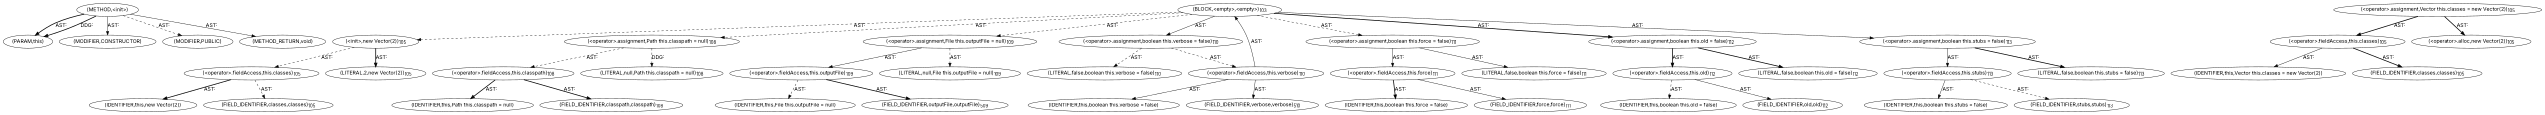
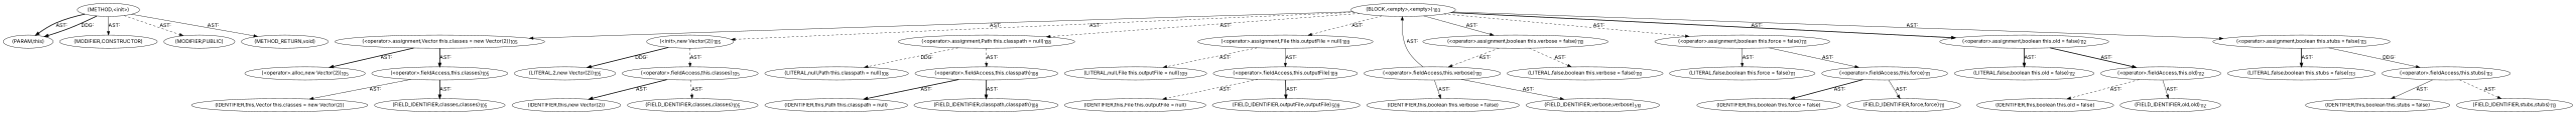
  digraph {
    fontname=Inter
    node [fontname=Inter]
    edge [fontname=Inter style=solid]
    n1 [label=<(METHOD,&lt;init&gt;)>]
    n2 [label=<(PARAM,this)>]
    n3 [label=<(MODIFIER,CONSTRUCTOR)>]
    n4 [label=<(MODIFIER,PUBLIC)>]
    n5 [label=<(METHOD_RETURN,void)>]
    n6 [label=<(BLOCK,&lt;empty&gt;,&lt;empty&gt;)<SUB>103</SUB>>]
    n7 [label=<(&lt;operator&gt;.assignment,Vector this.classes = new Vector(2))<SUB>105</SUB>>]
    n8 [label=<(&lt;init&gt;,new Vector(2))<SUB>105</SUB>>]
    n9 [label=<(&lt;operator&gt;.assignment,Path this.classpath = null)<SUB>108</SUB>>]
    n10 [label=<(&lt;operator&gt;.assignment,File this.outputFile = null)<SUB>109</SUB>>]
    n11 [label=<(&lt;operator&gt;.assignment,boolean this.verbose = false)<SUB>110</SUB>>]
    n12 [label=<(&lt;operator&gt;.assignment,boolean this.force = false)<SUB>111</SUB>>]
    n13 [label=<(&lt;operator&gt;.assignment,boolean this.old = false)<SUB>112</SUB>>]
    n14 [label=<(&lt;operator&gt;.assignment,boolean this.stubs = false)<SUB>113</SUB>>]
    n15 [label=<(&lt;operator&gt;.fieldAccess,this.classes)<SUB>105</SUB>>]
    n16 [label=<(&lt;operator&gt;.alloc,new Vector(2))<SUB>105</SUB>>]
    n17 [label=<(&lt;operator&gt;.fieldAccess,this.classes)<SUB>105</SUB>>]
    n18 [label=<(LITERAL,2,new Vector(2))<SUB>105</SUB>>]
    n19 [label=<(&lt;operator&gt;.fieldAccess,this.classpath)<SUB>108</SUB>>]
    n20 [label=<(LITERAL,null,Path this.classpath = null)<SUB>108</SUB>>]
    n21 [label=<(&lt;operator&gt;.fieldAccess,this.outputFile)<SUB>109</SUB>>]
    n22 [label=<(LITERAL,null,File this.outputFile = null)<SUB>109</SUB>>]
    n23 [label=<(&lt;operator&gt;.fieldAccess,this.verbose)<SUB>110</SUB>>]
    n24 [label=<(LITERAL,false,boolean this.verbose = false)<SUB>110</SUB>>]
    n25 [label=<(&lt;operator&gt;.fieldAccess,this.force)<SUB>111</SUB>>]
    n26 [label=<(LITERAL,false,boolean this.force = false)<SUB>111</SUB>>]
    n27 [label=<(&lt;operator&gt;.fieldAccess,this.old)<SUB>112</SUB>>]
    n28 [label=<(LITERAL,false,boolean this.old = false)<SUB>112</SUB>>]
    n29 [label=<(&lt;operator&gt;.fieldAccess,this.stubs)<SUB>113</SUB>>]
    n30 [label=<(LITERAL,false,boolean this.stubs = false)<SUB>113</SUB>>]
    n31 [label=<(IDENTIFIER,this,Vector this.classes = new Vector(2))>]
    n32 [label=<(FIELD_IDENTIFIER,classes,classes)<SUB>105</SUB>>]
    n33 [label=<(IDENTIFIER,this,new Vector(2))>]
    n34 [label=<(FIELD_IDENTIFIER,classes,classes)<SUB>105</SUB>>]
    n35 [label=<(IDENTIFIER,this,Path this.classpath = null)>]
    n36 [label=<(FIELD_IDENTIFIER,classpath,classpath)<SUB>108</SUB>>]
    n37 [label=<(IDENTIFIER,this,File this.outputFile = null)>]
    n38 [label=<(FIELD_IDENTIFIER,outputFile,outputFile)<SUB>509</SUB>>]
    n39 [label=<(IDENTIFIER,this,boolean this.verbose = false)>]
    n40 [label=<(FIELD_IDENTIFIER,verbose,verbose)<SUB>510</SUB>>]
    n41 [label=<(IDENTIFIER,this,boolean this.force = false)>]
    n42 [label=<(FIELD_IDENTIFIER,force,force)<SUB>111</SUB>>]
    n43 [label=<(IDENTIFIER,this,boolean this.old = false)>]
    n44 [label=<(FIELD_IDENTIFIER,old,old)<SUB>112</SUB>>]
    n45 [label=<(IDENTIFIER,this,boolean this.stubs = false)>]
    n46 [label=<(FIELD_IDENTIFIER,stubs,stubs)<SUB>113</SUB>>]
    n1 -> n2 [label="AST: " style=bold]
    n1 -> n2 [label="DDG: " style=bold]
    n1 -> n3 [label="AST: "]
    n1 -> n4 [label="AST: " style=dashed]
    n1 -> n5 [label="AST: "]
+   n6 -> n7 [label="AST: "]
    n6 -> n8 [label="AST: " style=dashed]
    n6 -> n9 [label="AST: " style=dashed]
    n6 -> n10 [label="AST: " style=dashed]
    n6 -> n11 [label="AST: "]
    n6 -> n12 [label="AST: " style=dashed]
    n6 -> n13 [label="AST: " style=bold]
    n6 -> n14 [label="AST: "]
    n7 -> n15 [label="AST: " style=bold]
    n7 -> n16 [label="AST: " style=bold]
    n8 -> n17 [label="AST: " style=dashed]
-   n8 -> n18 [label="AST: " style=bold]
+   n8 -> n18 [label="DDG: " style=bold]
    n9 -> n19 [label="AST: " style=dashed]
    n9 -> n20 [label="DDG: " style=dashed]
    n10 -> n21 [label="AST: "]
    n10 -> n22 [label="AST: " style=dashed]
    n11 -> n23 [label="AST: " style=dashed]
    n11 -> n24 [label="AST: " style=dashed]
    n12 -> n25 [label="AST: "]
    n12 -> n26 [label="AST: "]
    n13 -> n27 [label="AST: " style=bold]
    n13 -> n28 [label="AST: " style=bold]
-   n14 -> n29 [label="AST: "]
+   n14 -> n29 [label="DDG: "]
    n14 -> n30 [label="AST: " style=bold]
    n15 -> n31 [label="AST: "]
    n15 -> n32 [label="AST: " style=bold]
    n17 -> n33 [label="AST: " style=bold]
    n17 -> n34 [label="AST: " style=dashed]
    n19 -> n35 [label="AST: " style=bold]
    n19 -> n36 [label="AST: " style=bold]
    n21 -> n37 [label="AST: " style=dashed]
    n21 -> n38 [label="AST: " style=bold]
    n23 -> n6 [label="AST: "]
    n23 -> n39 [label="AST: "]
    n23 -> n40 [label="AST: "]
    n25 -> n41 [label="AST: " style=bold]
    n25 -> n42 [label="AST: "]
    n27 -> n43 [label="AST: " style=dashed]
    n27 -> n44 [label="AST: "]
    n29 -> n45 [label="AST: "]
    n29 -> n46 [label="AST: " style=dashed]
  }
